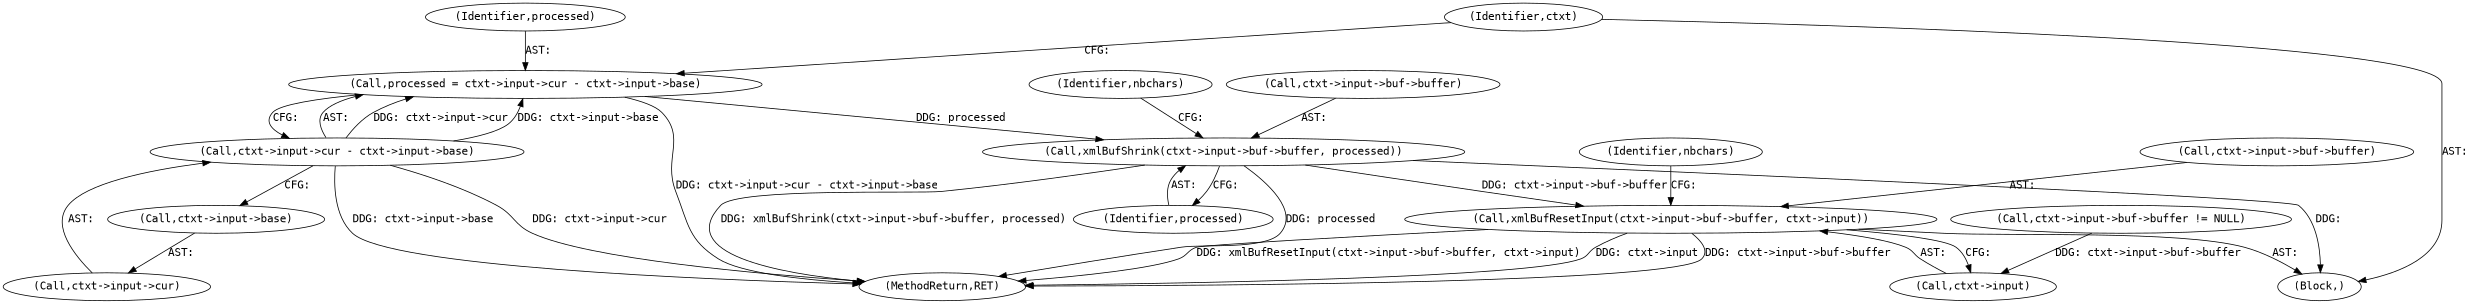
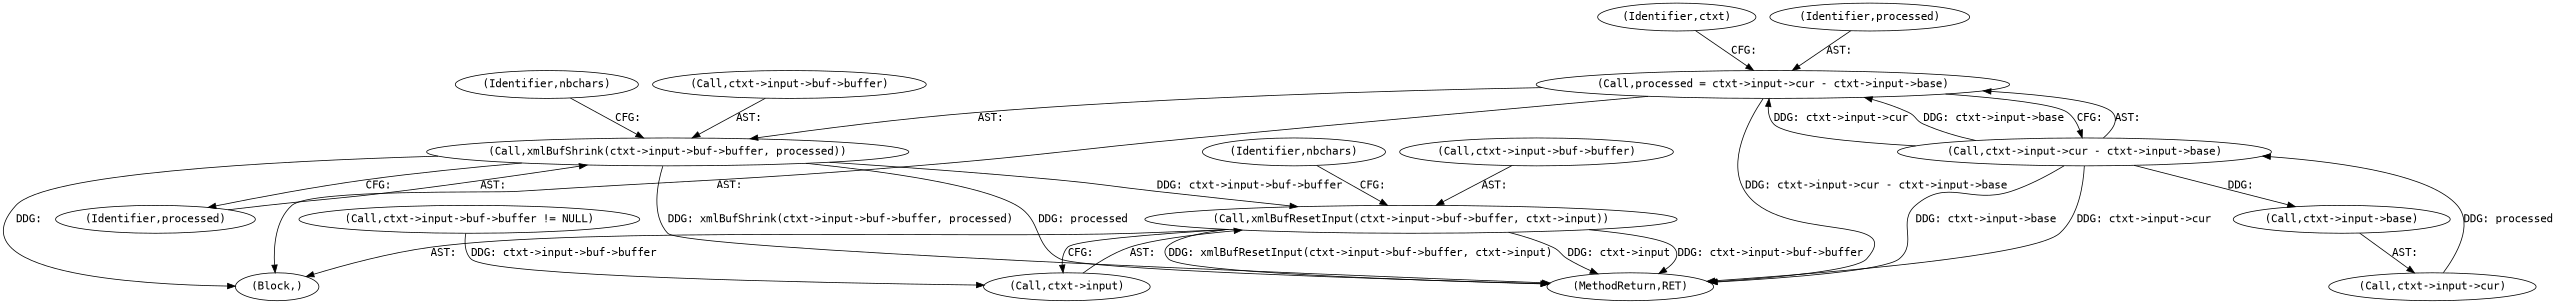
  digraph {
    fontname="DejaVu Sans Mono"
    node [fontname="DejaVu Sans Mono"]
    edge [fontname="DejaVu Sans Mono"]
    n1 [label="(Call,processed = ctxt->input->cur - ctxt->input->base)"]
    n2 [label="(Call,ctxt->input->cur - ctxt->input->base)"]
    n3 [label="(Call,xmlBufShrink(ctxt->input->buf->buffer, processed))"]
    n4 [label="(MethodReturn,RET)"]
    n5 [label="(Block,)"]
    n6 [label="(Call,ctxt->input->base)"]
    n7 [label="(Call,xmlBufResetInput(ctxt->input->buf->buffer, ctxt->input))"]
    n8 [label="(Identifier,processed)"]
    n9 [label="(Call,ctxt->input->cur)"]
    n10 [label="(Call,ctxt->input)"]
    n11 [label="(Identifier,ctxt)"]
    n12 [label="(Identifier,processed)"]
    n13 [label="(Identifier,nbchars)"]
    n14 [label="(Identifier,nbchars)"]
    n15 [label="(Call,ctxt->input->buf->buffer)"]
    n16 [label="(Call,ctxt->input->buf->buffer)"]
    n17 [label="(Call,ctxt->input->buf->buffer != NULL)"]
    n1 -> n2 [label="CFG: "]
-   n1 -> n3 [label="DDG: processed"]
+   n1 -> n3 [label="AST: "]
    n1 -> n4 [label="DDG: ctxt->input->cur - ctxt->input->base"]
-   n11 -> n5 [label="AST: "]
+   n1 -> n5 [label="AST: "]
    n2 -> n1 [label="AST: "]
    n2 -> n1 [label="DDG: ctxt->input->cur"]
    n2 -> n1 [label="DDG: ctxt->input->base"]
    n2 -> n4 [label="DDG: ctxt->input->cur"]
    n2 -> n4 [label="DDG: ctxt->input->base"]
-   n2 -> n6 [label="CFG: "]
+   n2 -> n6 [label="DDG: "]
    n3 -> n4 [label="DDG: processed"]
    n3 -> n4 [label="DDG: xmlBufShrink(ctxt->input->buf->buffer, processed)"]
    n3 -> n5 [label="DDG: "]
    n3 -> n7 [label="DDG: ctxt->input->buf->buffer"]
    n3 -> n8 [label="CFG: "]
    n6 -> n9 [label="AST: "]
    n7 -> n4 [label="DDG: ctxt->input->buf->buffer"]
    n7 -> n4 [label="DDG: xmlBufResetInput(ctxt->input->buf->buffer, ctxt->input)"]
    n7 -> n4 [label="DDG: ctxt->input"]
    n7 -> n5 [label="AST: "]
    n7 -> n10 [label="CFG: "]
    n8 -> n3 [label="AST: "]
-   n9 -> n2 [label="AST: "]
+   n9 -> n2 [label="DDG: processed"]
    n10 -> n7 [label="AST: "]
    n11 -> n1 [label="CFG: "]
    n12 -> n1 [label="AST: "]
    n13 -> n3 [label="CFG: "]
    n14 -> n7 [label="CFG: "]
    n15 -> n3 [label="AST: "]
    n16 -> n7 [label="AST: "]
    n17 -> n10 [label="DDG: ctxt->input->buf->buffer"]
  }
